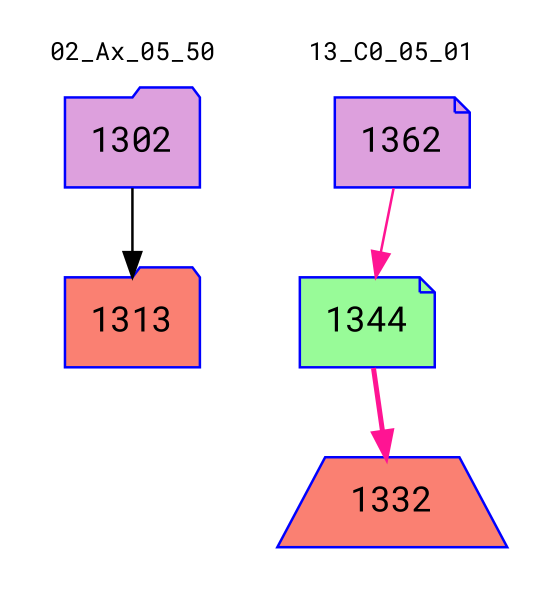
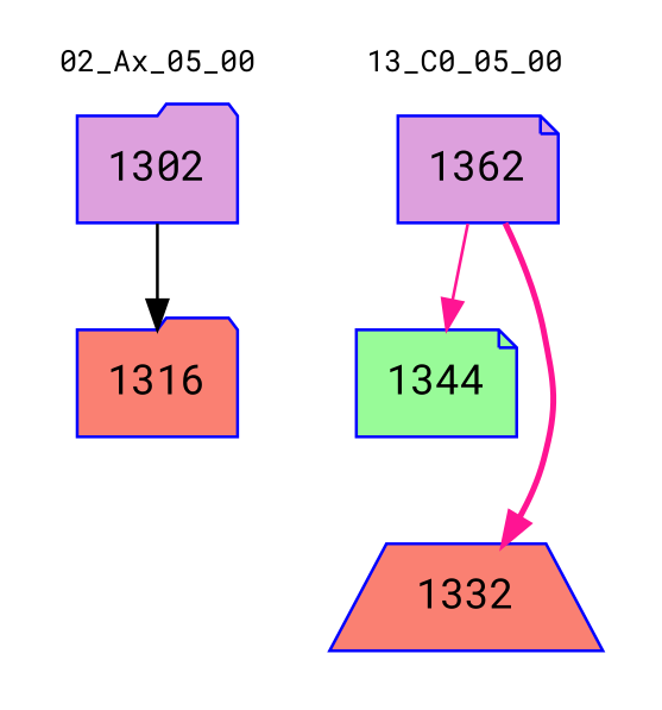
  digraph {
    fontname="Roboto Mono"
    node [color=blue fillcolor=plum fontname="Roboto Mono" shape=folder style=filled]
    edge [color=deeppink fontname="Roboto Mono" style=solid]
    n1 [label=1302]
-   n2 [fillcolor=salmon label=1313]
+   n2 [fillcolor=salmon label=1316]
    n3 [fillcolor=palegreen label=1344 shape=note]
    n4 [fillcolor=salmon label=1332 shape=trapezium]
    n5 [label=1362 shape=note]
    subgraph cluster_1 {
      color=white
      fontsize=10
-     label="02_Ax_05_50"
+     label="02_Ax_05_00"
      n1
      n2
    }
    subgraph cluster_2 {
      color=white
      fontsize=10
-     label="13_C0_05_01"
+     label="13_C0_05_00"
      n3
      n4
      n5
    }
    n1 -> n2 [color=black]
-   n3 -> n4 [style=bold]
+   n5 -> n4 [style=bold]
    n5 -> n3
  }
